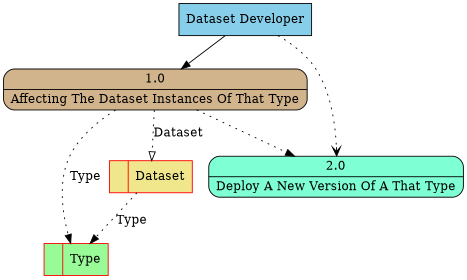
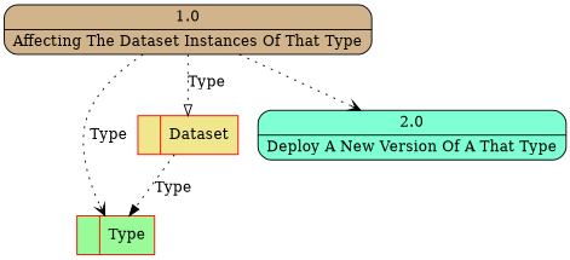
  digraph {
    node [shape=record style=filled]
    edge [arrowhead=normal style=dotted]
    n1 [color=red fillcolor=palegreen label="<f0>  |<f1> Type "]
    n2 [color=red fillcolor=khaki label="<f0>  |<f1> Dataset "]
-   n3 [fillcolor=skyblue label="Dataset Developer" shape=box]
    n4 [fillcolor=tan label="{<f0> 1.0|<f1> Affecting The Dataset Instances Of That Type }" shape=Mrecord]
    n5 [fillcolor=aquamarine label="{<f0> 2.0|<f1> Deploy A New Version Of A That Type }" shape=Mrecord]
    n2 -> n1 [label=Type]
-   n3 -> n4 [style=solid]
-   n3 -> n5 [arrowhead=vee]
-   n4 -> n1 [label=Type]
-   n4 -> n2 [arrowhead=onormal label=Dataset]
-   n4 -> n5
+   n4 -> n1 [arrowhead=vee label=Type]
+   n4 -> n2 [arrowhead=onormal label=Type]
+   n4 -> n5 [arrowhead=vee]
  }
